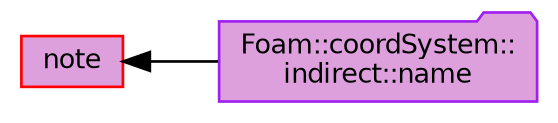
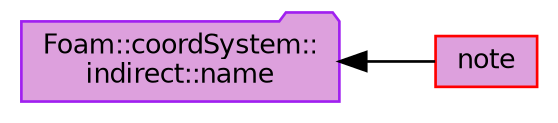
  digraph {
    rankdir=LR
    fontname="DejaVu Sans"
    node [fillcolor=plum fontname="DejaVu Sans" fontsize=10 style=filled]
    n1 [color=red fontcolor=black height=0.2 label=note shape=box width=0.4]
    n2 [color=purple height=0.2 label="Foam::coordSystem::\lindirect::name" shape=folder width=0.4]
-   n1 -> n2 [color=black dir=back fontname="DejaVu Sans" fontsize=10 labelfontname=Helvetica labelfontsize=10 style=solid]
+   n2 -> n1 [color=black dir=back fontname="DejaVu Sans" fontsize=10 labelfontname=Helvetica labelfontsize=10 style=solid]
  }
